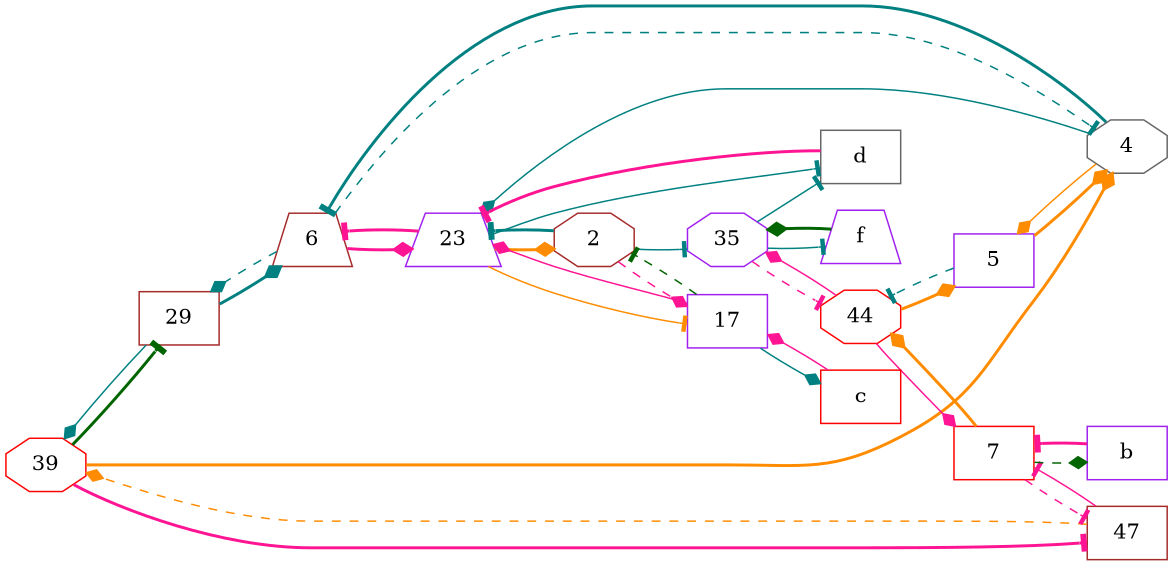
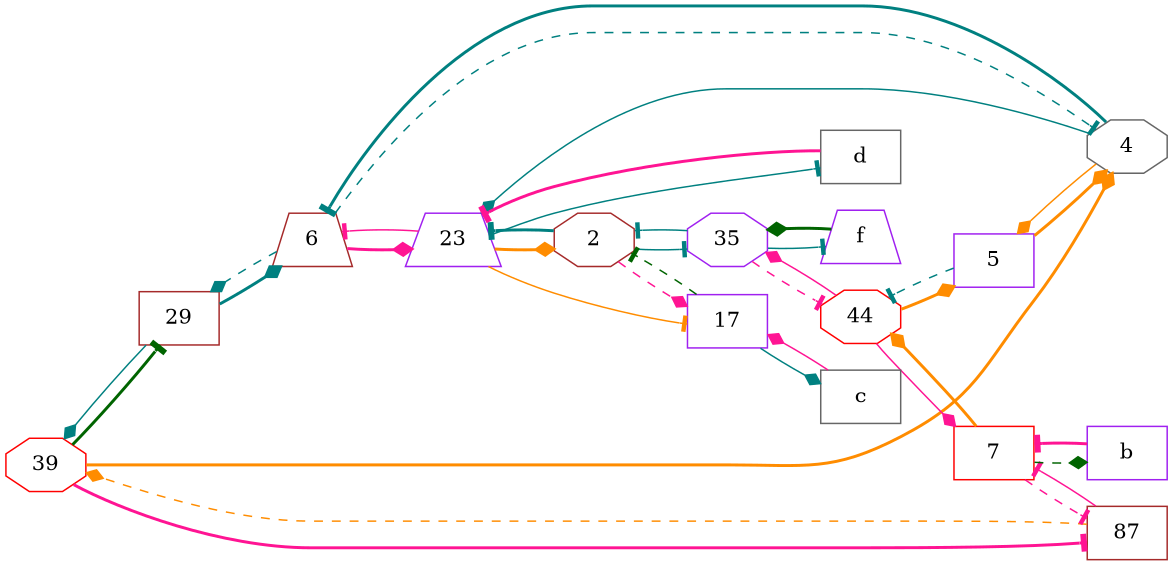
  digraph {
    rankdir=LR
    node [color=purple shape=box]
    edge [arrowhead=diamond color=deeppink style=bold]
    39 [color=red shape=octagon]
    29 [color=brown]
    4 [color=gray40 shape=octagon]
-   47 [color=brown]
+   47 [color=brown label=87]
    6 [color=brown shape=trapezium]
    5
    23 [shape=trapezium]
    7 [color=red]
    44 [color=red shape=octagon]
    f [shape=trapezium]
    35 [shape=octagon]
    2 [color=brown shape=octagon]
    17
    d [color=gray40]
-   c [color=red]
+   c [color=gray40]
    b
    39 -> 29 [arrowhead=tee color=darkgreen]
    39 -> 4 [color=darkorange]
    39 -> 47 [arrowhead=tee]
    29 -> 39 [color=teal style=solid]
    29 -> 6 [color=teal]
    4 -> 6 [arrowhead=tee color=teal]
    4 -> 5 [color=darkorange style=solid]
    4 -> 23 [color=teal style=solid]
    47 -> 39 [color=darkorange style=dashed]
    47 -> 7 [arrowhead=tee style=solid]
    6 -> 29 [color=teal style=dashed]
    6 -> 4 [arrowhead=tee color=teal style=dashed]
    6 -> 23
    5 -> 4 [color=darkorange]
    5 -> 44 [arrowhead=tee color=teal style=dashed]
-   23 -> 6 [arrowhead=tee]
+   23 -> 6 [arrowhead=tee style=solid]
    23 -> 2 [color=darkorange]
    23 -> 17 [arrowhead=tee color=darkorange style=solid]
    23 -> d [arrowhead=tee color=teal style=solid]
    7 -> 47 [arrowhead=tee style=dashed]
    7 -> 44 [color=darkorange]
    7 -> b [color=darkgreen style=dashed]
    44 -> 5 [color=darkorange]
    44 -> 7 [style=solid]
    44 -> 35 [style=solid]
    f -> 35 [color=darkgreen]
    35 -> 44 [arrowhead=tee style=dashed]
    35 -> f [arrowhead=tee color=teal style=solid]
-   35 -> d [arrowhead=tee color=teal style=solid]
+   35 -> 2 [arrowhead=tee color=teal style=solid]
    2 -> 23 [arrowhead=tee color=teal]
    2 -> 35 [arrowhead=tee color=teal style=solid]
    2 -> 17 [style=dashed]
-   17 -> 23 [style=solid]
    17 -> 2 [arrowhead=tee color=darkgreen style=dashed]
    17 -> c [color=teal style=solid]
    d -> 23 [arrowhead=tee]
    c -> 17 [style=solid]
    b -> 7 [arrowhead=tee]
  }
